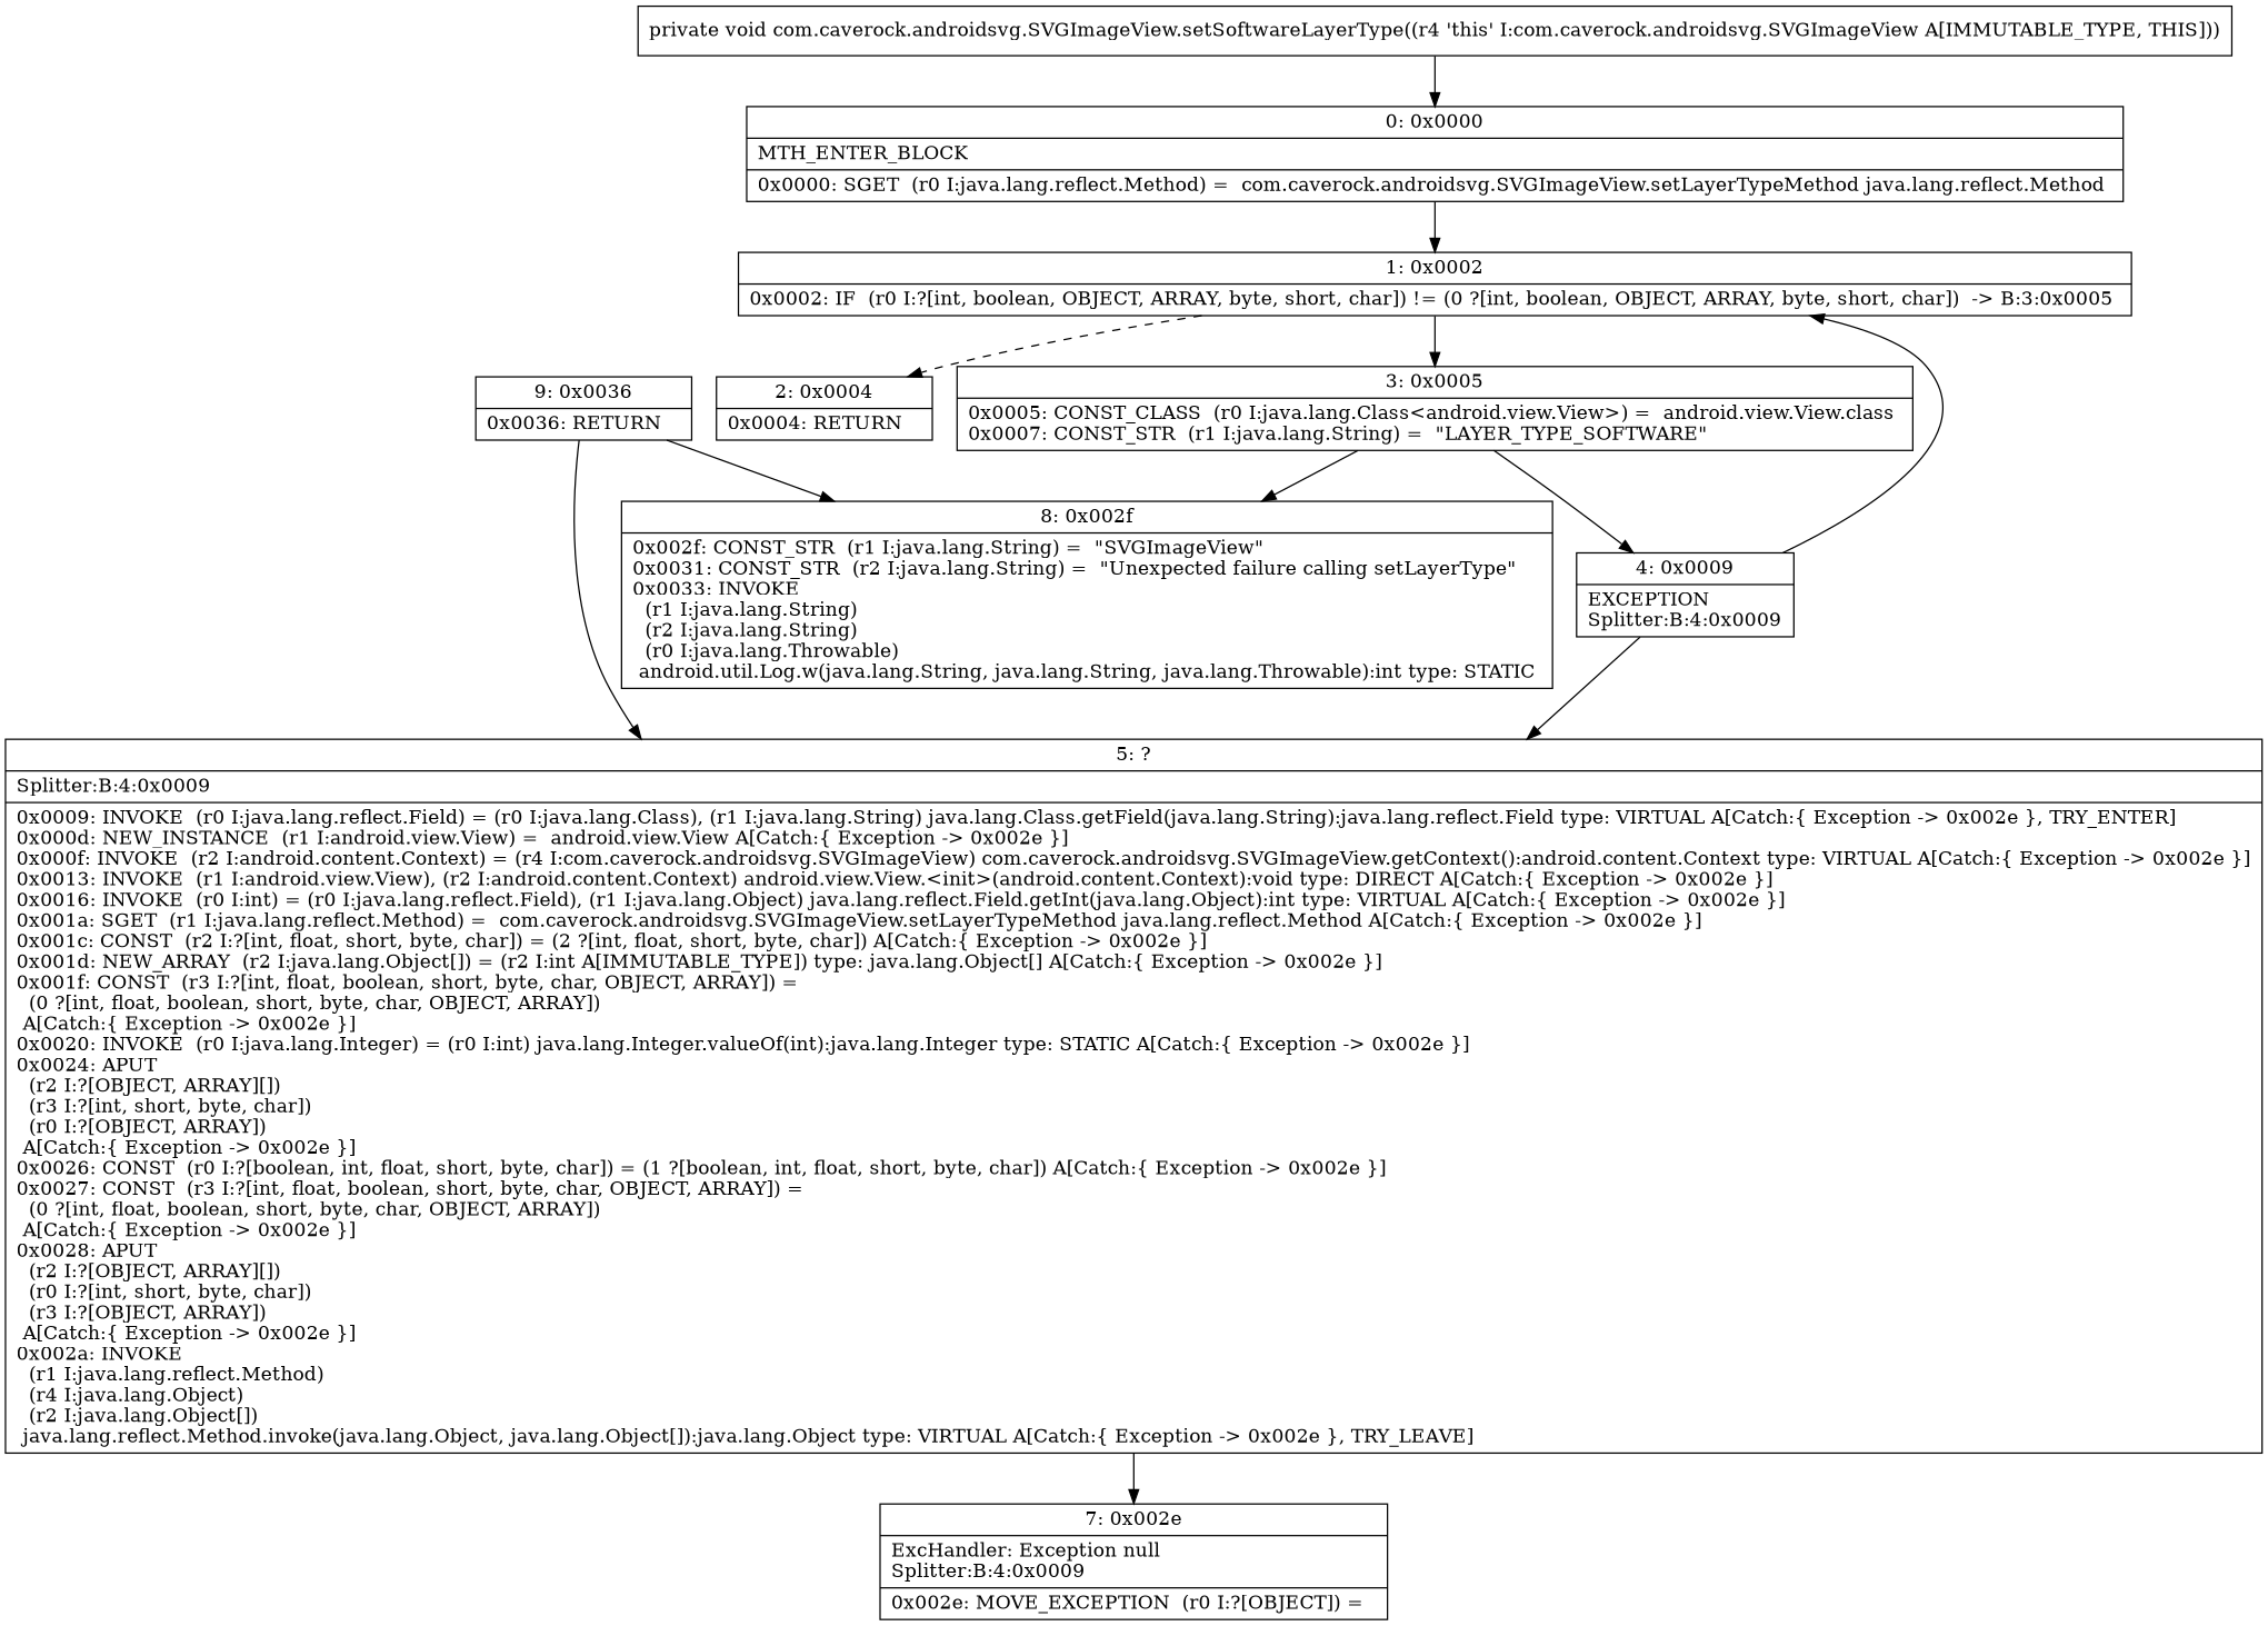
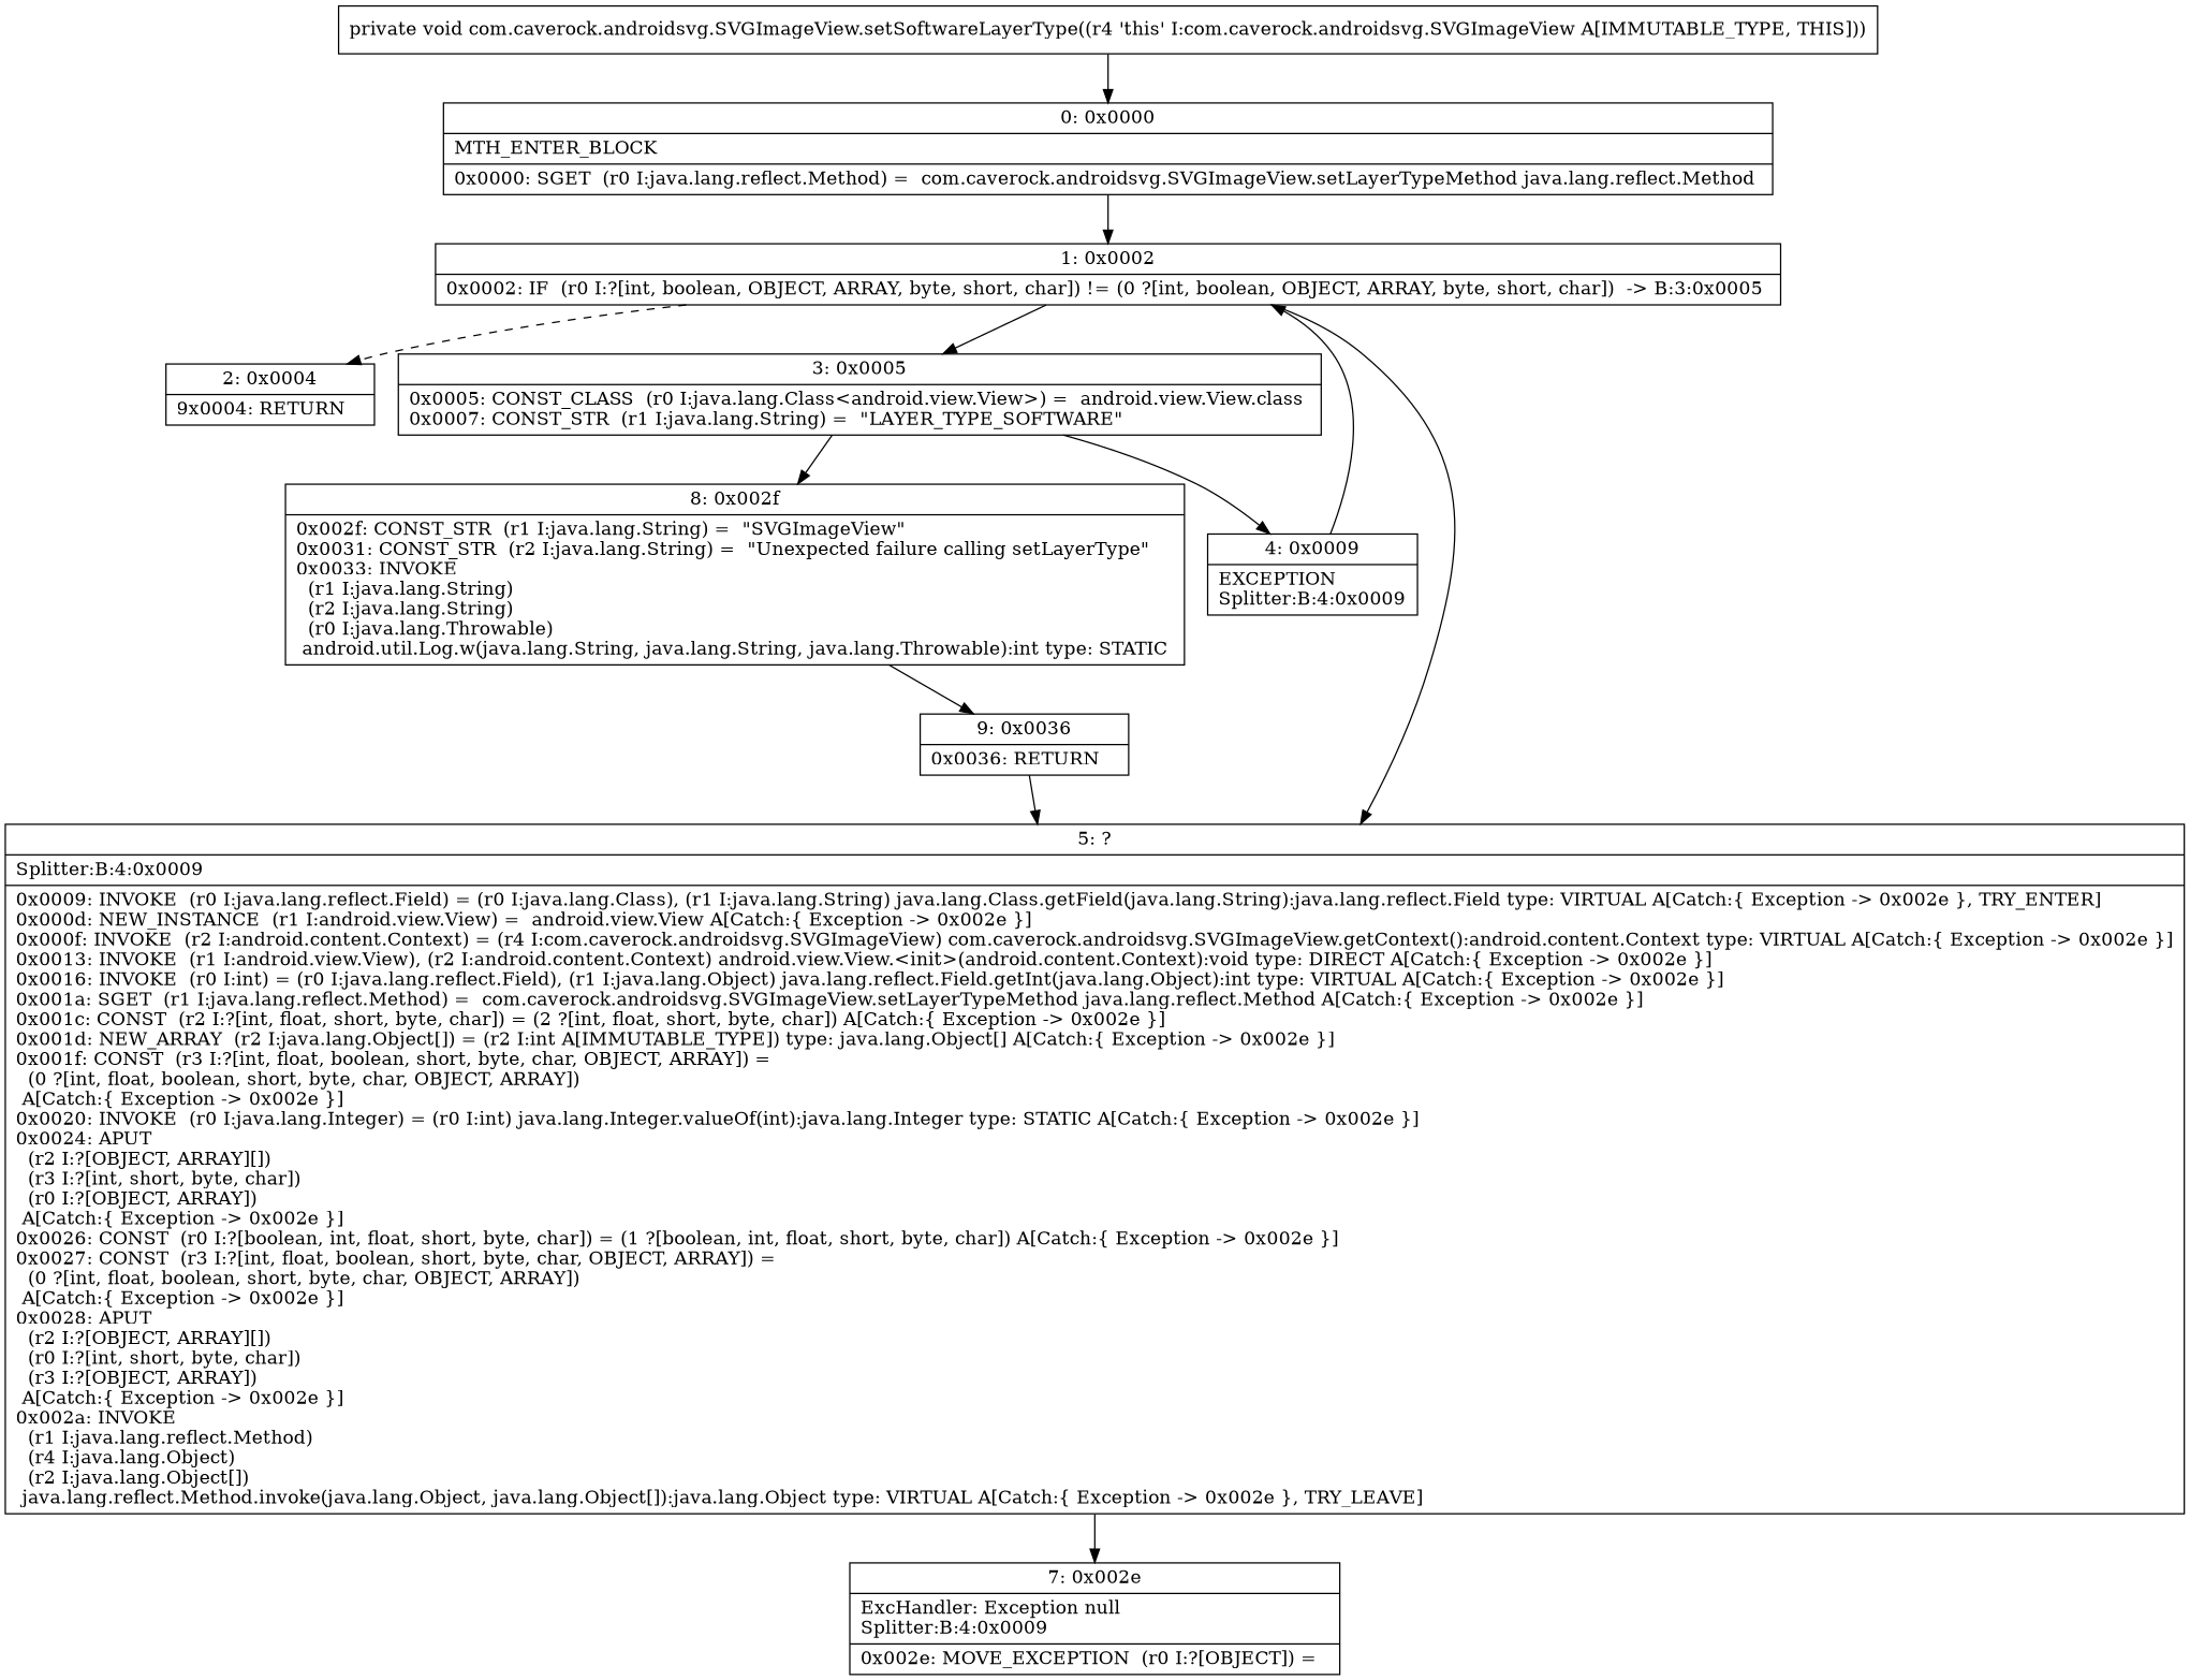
  digraph {
    node [shape=record]
    n1 [label="{0\:\ 0x0000|MTH_ENTER_BLOCK\l|0x0000: SGET  (r0 I:java.lang.reflect.Method) =  com.caverock.androidsvg.SVGImageView.setLayerTypeMethod java.lang.reflect.Method \l}"]
    n2 [label="{1\:\ 0x0002|0x0002: IF  (r0 I:?[int, boolean, OBJECT, ARRAY, byte, short, char]) != (0 ?[int, boolean, OBJECT, ARRAY, byte, short, char])  \-\> B:3:0x0005 \l}"]
-   n3 [label="{2\:\ 0x0004|0x0004: RETURN   \l}"]
+   n3 [label="{2\:\ 0x0004|9x0004: RETURN   \l}"]
    n4 [label="{3\:\ 0x0005|0x0005: CONST_CLASS  (r0 I:java.lang.Class\<android.view.View\>) =  android.view.View.class \l0x0007: CONST_STR  (r1 I:java.lang.String) =  \"LAYER_TYPE_SOFTWARE\" \l}"]
    n5 [label="{4\:\ 0x0009|EXCEPTION\lSplitter:B:4:0x0009\l}"]
    n6 [label="{8\:\ 0x002f|0x002f: CONST_STR  (r1 I:java.lang.String) =  \"SVGImageView\" \l0x0031: CONST_STR  (r2 I:java.lang.String) =  \"Unexpected failure calling setLayerType\" \l0x0033: INVOKE  \l  (r1 I:java.lang.String)\l  (r2 I:java.lang.String)\l  (r0 I:java.lang.Throwable)\l android.util.Log.w(java.lang.String, java.lang.String, java.lang.Throwable):int type: STATIC \l}"]
    n7 [label="{5\:\ ?|Splitter:B:4:0x0009\l|0x0009: INVOKE  (r0 I:java.lang.reflect.Field) = (r0 I:java.lang.Class), (r1 I:java.lang.String) java.lang.Class.getField(java.lang.String):java.lang.reflect.Field type: VIRTUAL A[Catch:\{ Exception \-\> 0x002e \}, TRY_ENTER]\l0x000d: NEW_INSTANCE  (r1 I:android.view.View) =  android.view.View A[Catch:\{ Exception \-\> 0x002e \}]\l0x000f: INVOKE  (r2 I:android.content.Context) = (r4 I:com.caverock.androidsvg.SVGImageView) com.caverock.androidsvg.SVGImageView.getContext():android.content.Context type: VIRTUAL A[Catch:\{ Exception \-\> 0x002e \}]\l0x0013: INVOKE  (r1 I:android.view.View), (r2 I:android.content.Context) android.view.View.\<init\>(android.content.Context):void type: DIRECT A[Catch:\{ Exception \-\> 0x002e \}]\l0x0016: INVOKE  (r0 I:int) = (r0 I:java.lang.reflect.Field), (r1 I:java.lang.Object) java.lang.reflect.Field.getInt(java.lang.Object):int type: VIRTUAL A[Catch:\{ Exception \-\> 0x002e \}]\l0x001a: SGET  (r1 I:java.lang.reflect.Method) =  com.caverock.androidsvg.SVGImageView.setLayerTypeMethod java.lang.reflect.Method A[Catch:\{ Exception \-\> 0x002e \}]\l0x001c: CONST  (r2 I:?[int, float, short, byte, char]) = (2 ?[int, float, short, byte, char]) A[Catch:\{ Exception \-\> 0x002e \}]\l0x001d: NEW_ARRAY  (r2 I:java.lang.Object[]) = (r2 I:int A[IMMUTABLE_TYPE]) type: java.lang.Object[] A[Catch:\{ Exception \-\> 0x002e \}]\l0x001f: CONST  (r3 I:?[int, float, boolean, short, byte, char, OBJECT, ARRAY]) = \l  (0 ?[int, float, boolean, short, byte, char, OBJECT, ARRAY])\l A[Catch:\{ Exception \-\> 0x002e \}]\l0x0020: INVOKE  (r0 I:java.lang.Integer) = (r0 I:int) java.lang.Integer.valueOf(int):java.lang.Integer type: STATIC A[Catch:\{ Exception \-\> 0x002e \}]\l0x0024: APUT  \l  (r2 I:?[OBJECT, ARRAY][])\l  (r3 I:?[int, short, byte, char])\l  (r0 I:?[OBJECT, ARRAY])\l A[Catch:\{ Exception \-\> 0x002e \}]\l0x0026: CONST  (r0 I:?[boolean, int, float, short, byte, char]) = (1 ?[boolean, int, float, short, byte, char]) A[Catch:\{ Exception \-\> 0x002e \}]\l0x0027: CONST  (r3 I:?[int, float, boolean, short, byte, char, OBJECT, ARRAY]) = \l  (0 ?[int, float, boolean, short, byte, char, OBJECT, ARRAY])\l A[Catch:\{ Exception \-\> 0x002e \}]\l0x0028: APUT  \l  (r2 I:?[OBJECT, ARRAY][])\l  (r0 I:?[int, short, byte, char])\l  (r3 I:?[OBJECT, ARRAY])\l A[Catch:\{ Exception \-\> 0x002e \}]\l0x002a: INVOKE  \l  (r1 I:java.lang.reflect.Method)\l  (r4 I:java.lang.Object)\l  (r2 I:java.lang.Object[])\l java.lang.reflect.Method.invoke(java.lang.Object, java.lang.Object[]):java.lang.Object type: VIRTUAL A[Catch:\{ Exception \-\> 0x002e \}, TRY_LEAVE]\l}"]
    n8 [label="{7\:\ 0x002e|ExcHandler: Exception null\lSplitter:B:4:0x0009\l|0x002e: MOVE_EXCEPTION  (r0 I:?[OBJECT]) =  \l}"]
    n9 [label="{9\:\ 0x0036|0x0036: RETURN   \l}"]
    n10 [label="{private void com.caverock.androidsvg.SVGImageView.setSoftwareLayerType((r4 'this' I:com.caverock.androidsvg.SVGImageView A[IMMUTABLE_TYPE, THIS])) }"]
    n1 -> n2
    n2 -> n3 [style=dashed]
    n2 -> n4
    n4 -> n5
    n4 -> n6
    n5 -> n2
-   n5 -> n7
-   n9 -> n6
+   n2 -> n7
+   n6 -> n9
    n7 -> n8
    n9 -> n7
    n10 -> n1
  }
